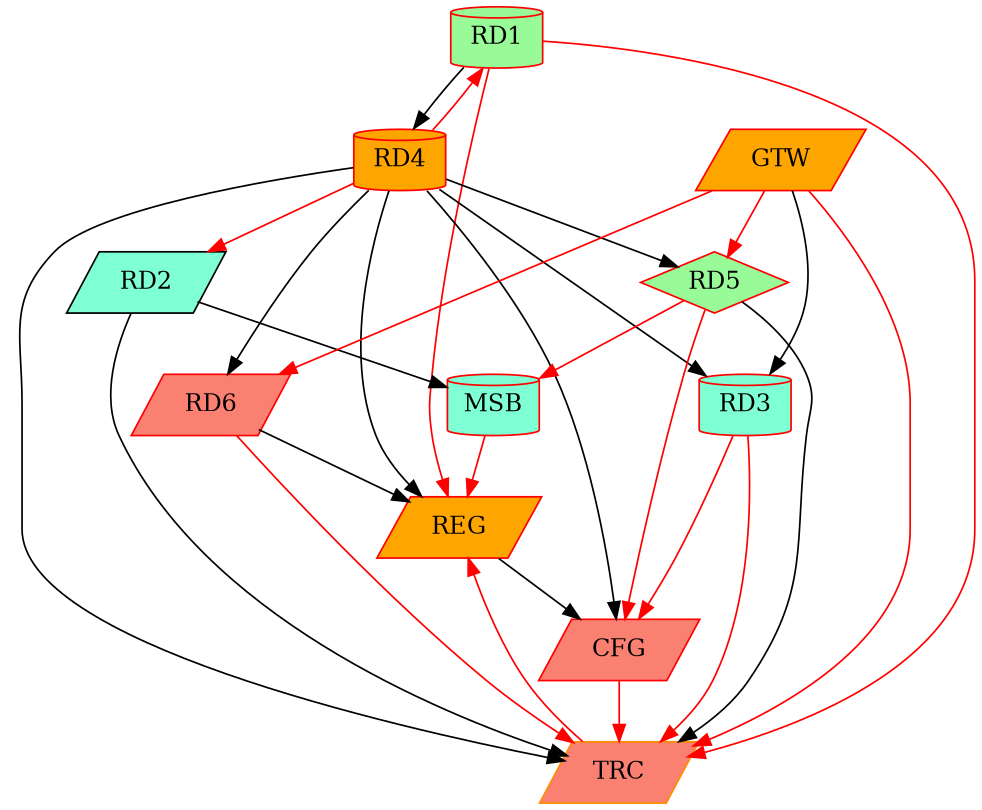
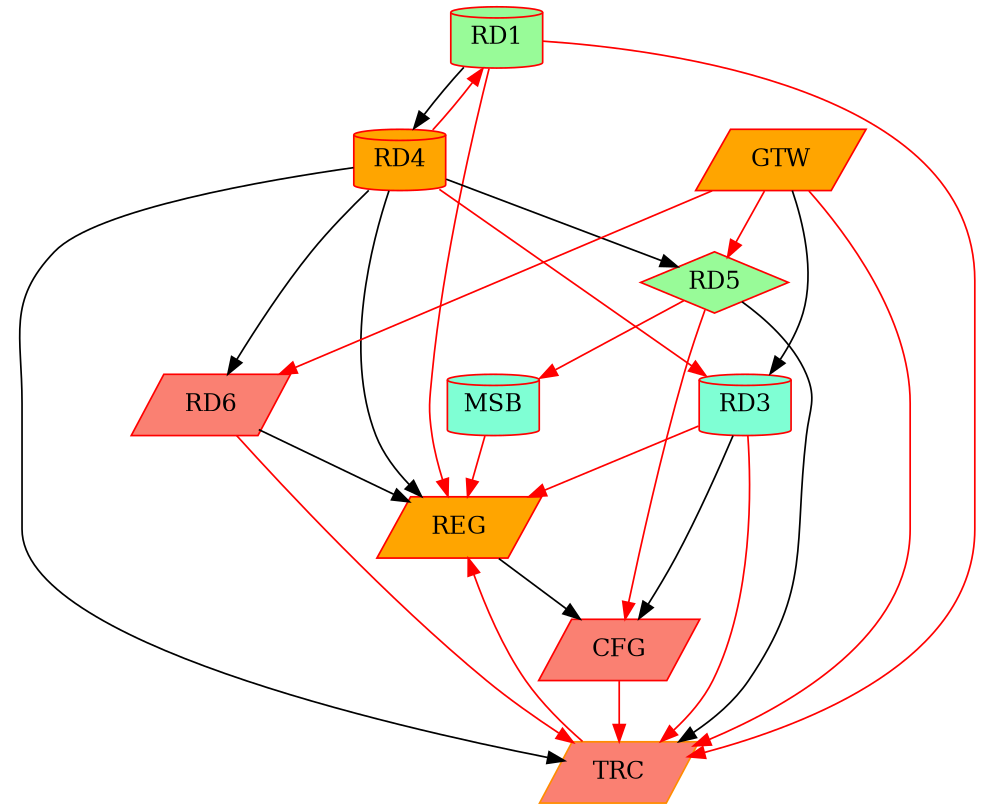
  strict digraph {
    node [color=red fillcolor=orange shape=parallelogram style=filled]
    edge [color=red]
    n1 [fillcolor=palegreen label=RD1 shape=cylinder]
    n2 [label=RD4 shape=cylinder]
    n3 [label=REG]
    n4 [color=darkorange fillcolor=salmon label=TRC]
-   n5 [color=black fillcolor=aquamarine label=RD2]
    n6 [fillcolor=aquamarine label=RD3 shape=cylinder]
    n7 [fillcolor=salmon label=CFG]
    n8 [fillcolor=palegreen label=RD5 shape=diamond]
    n9 [fillcolor=salmon label=RD6]
    n10 [fillcolor=aquamarine label=MSB shape=cylinder]
    n11 [label=GTW]
    n1 -> n2 [color=black]
    n1 -> n3
    n1 -> n4
    n2 -> n1
    n2 -> n3 [color=black]
    n2 -> n4 [color=black]
-   n2 -> n5
-   n2 -> n6 [color=black]
-   n2 -> n7 [color=black]
+   n2 -> n6
    n2 -> n8 [color=black]
    n2 -> n9 [color=black]
    n3 -> n7 [color=black]
    n4 -> n3
-   n5 -> n4 [color=black]
-   n5 -> n10 [color=black]
+   n6 -> n3
    n6 -> n4
-   n6 -> n7
+   n6 -> n7 [color=black]
    n7 -> n4
    n8 -> n4 [color=black]
    n8 -> n7
    n8 -> n10
    n9 -> n3 [color=black]
    n9 -> n4
    n10 -> n3
    n11 -> n4
    n11 -> n6 [color=black]
    n11 -> n8
    n11 -> n9
  }
